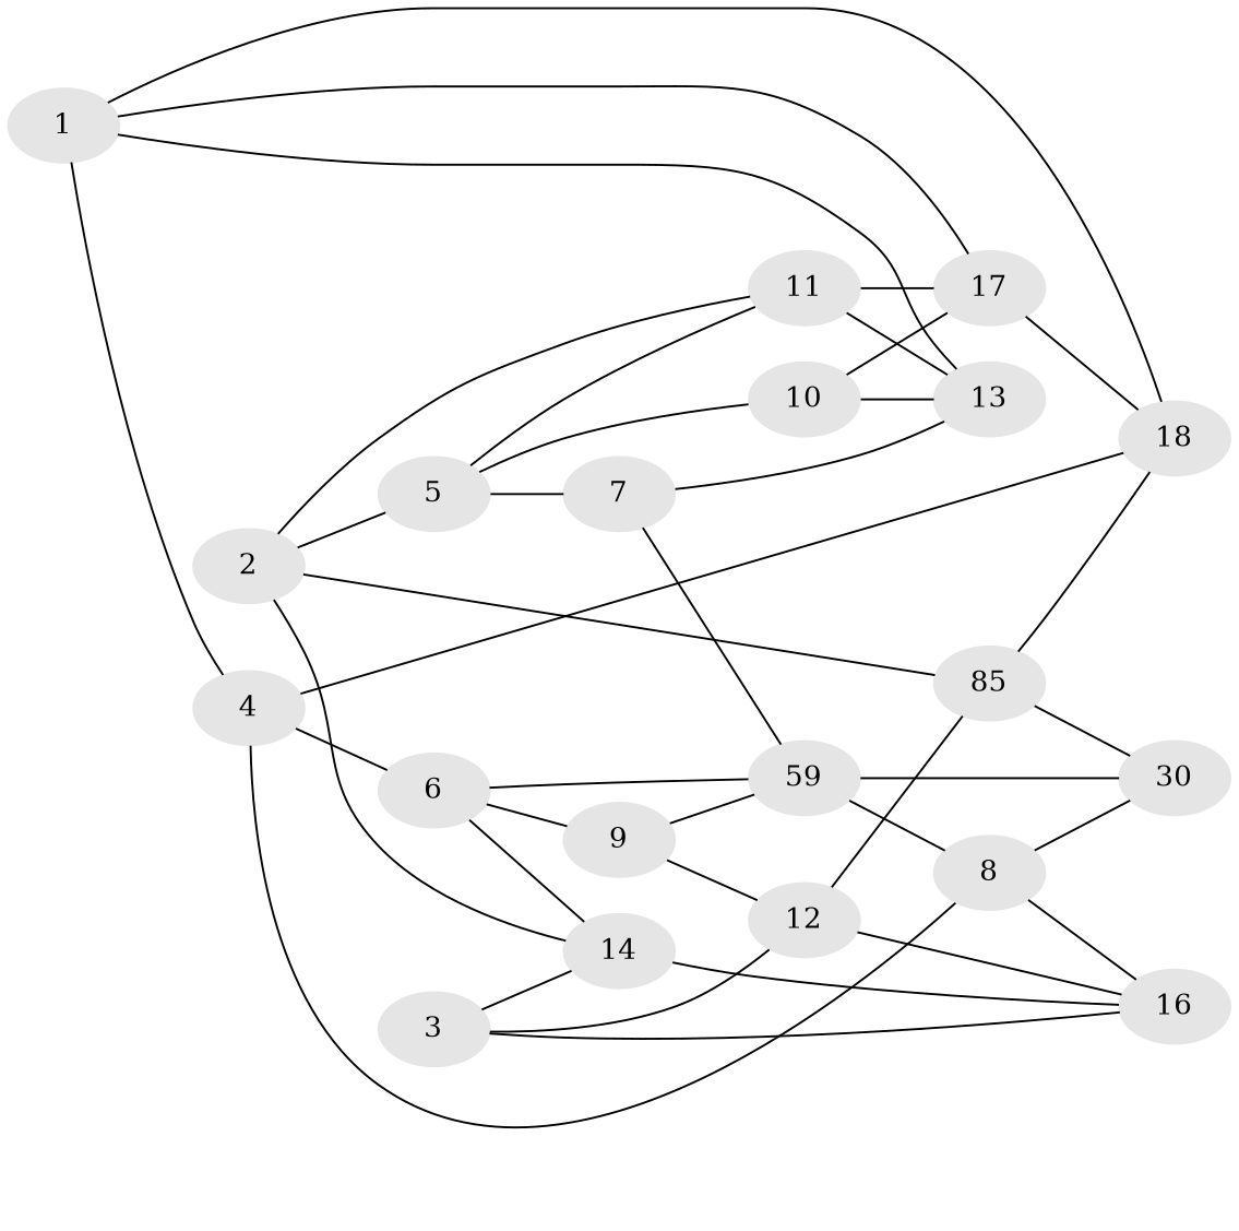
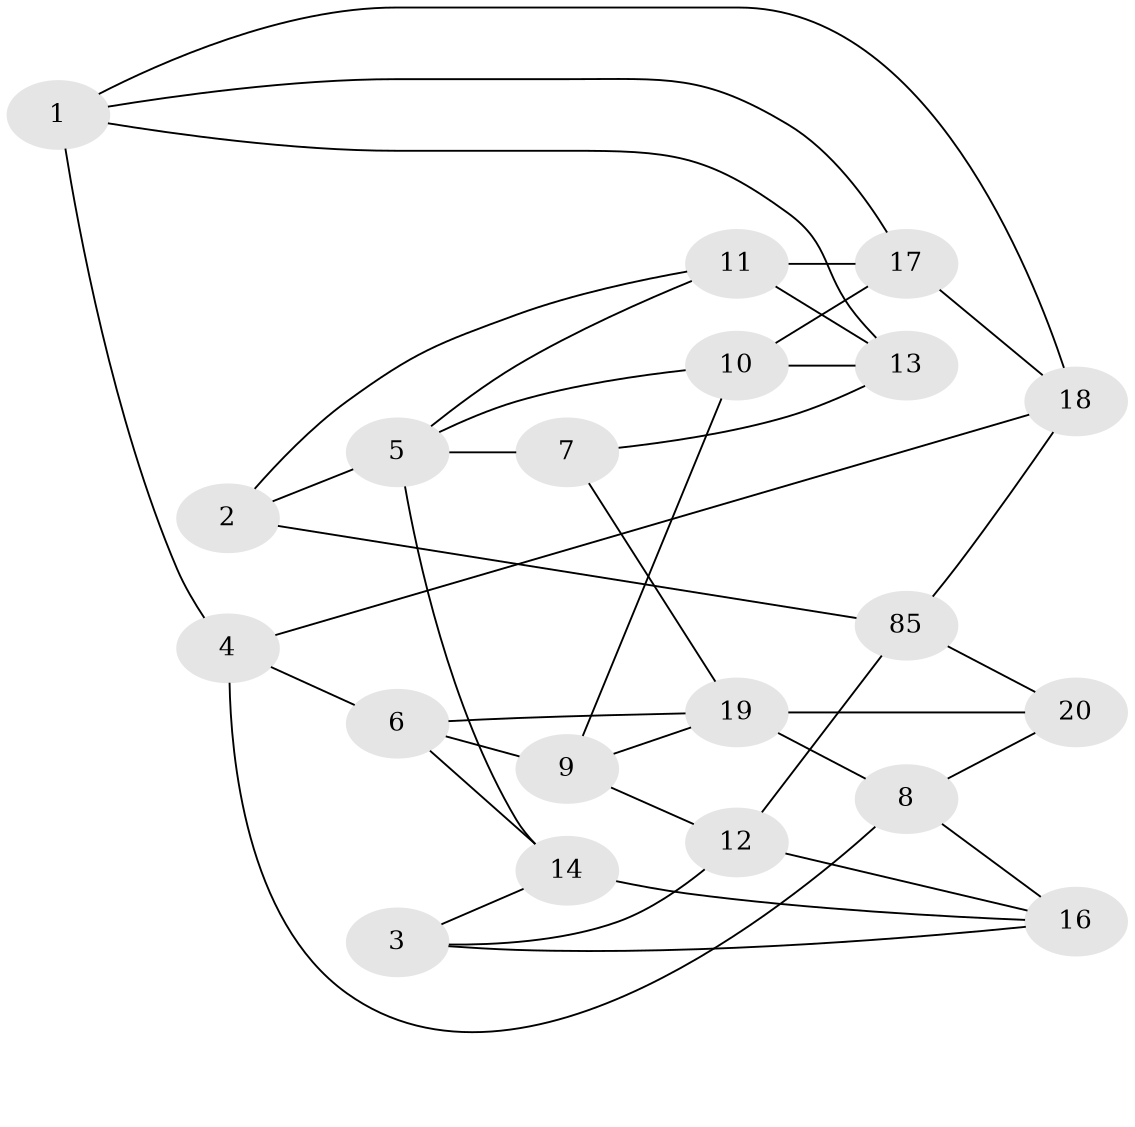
  graph {
    rankdir=LR
    node [color=gray90 style=filled]
    1
    4
    13
    17
    18
    6
    8
    2
    5
    11
    14
    n12 [label=85]
    7
    10
    16
-   20 [label=30]
+   20
    3
    12
    9
-   19 [label=59]
+   19
    1 -- 4
    1 -- 13
    1 -- 17
    1 -- 18
    4 -- 18
    4 -- 6
    4 -- 8
    17 -- 18
    6 -- 14
    6 -- 9
    6 -- 19
    8 -- 16
    8 -- 20
    2 -- 5
    2 -- 11
-   2 -- 14
+   5 -- 14
    2 -- n12
    5 -- 11
    5 -- 7
    5 -- 10
    11 -- 13
    11 -- 17
    14 -- 16
    n12 -- 18
    n12 -- 20
    7 -- 13
    7 -- 19
    10 -- 13
    10 -- 17
    3 -- 14
    3 -- 16
    3 -- 12
    12 -- n12
    12 -- 16
+   9 -- 10
    9 -- 12
    9 -- 19
    19 -- 8
    19 -- 20
  }
